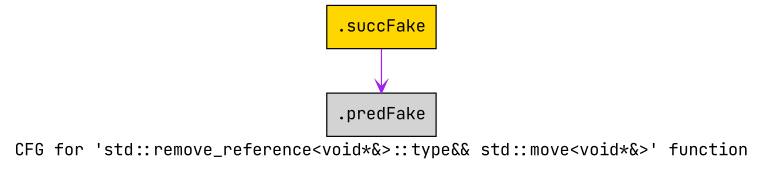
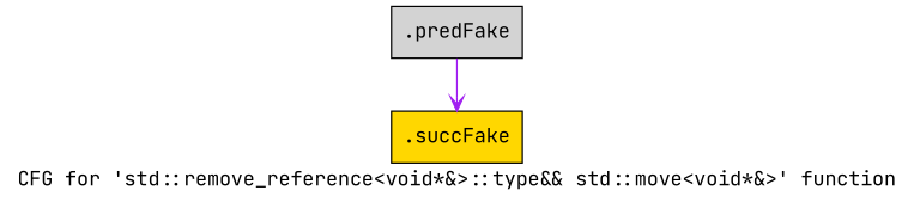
  digraph {
    label="CFG for 'std::remove_reference\<void*&\>::type&& std::move\<void*&\>' function"
    fontname="JetBrains Mono"
    node [shape=record style=filled fontname="JetBrains Mono"]
    n1 [label="{.predFake}" fillcolor=lightgrey]
    n2 [filename="/media/miguel/NewVolume/Linux/Xilinx/Vitis_HLS/2020.2/tps/lnx64/gcc-6.2.0/lib/gcc/x86_64-pc-linux-gnu/6.2.0/../../../../include/c++/6.2.0/bits/move.h" label="{.succFake}" linenumber=102 fillcolor=gold]
-   n2 -> n1 [execusionnum=878 filename="/media/miguel/NewVolume/Linux/Xilinx/Vitis_HLS/2020.2/tps/lnx64/gcc-6.2.0/lib/gcc/x86_64-pc-linux-gnu/6.2.0/../../../../include/c++/6.2.0/bits/move.h" color=purple style=solid arrowhead=vee fontname="JetBrains Mono"]
+   n1 -> n2 [execusionnum=878 filename="/media/miguel/NewVolume/Linux/Xilinx/Vitis_HLS/2020.2/tps/lnx64/gcc-6.2.0/lib/gcc/x86_64-pc-linux-gnu/6.2.0/../../../../include/c++/6.2.0/bits/move.h" color=purple style=solid arrowhead=vee fontname="JetBrains Mono"]
  }
